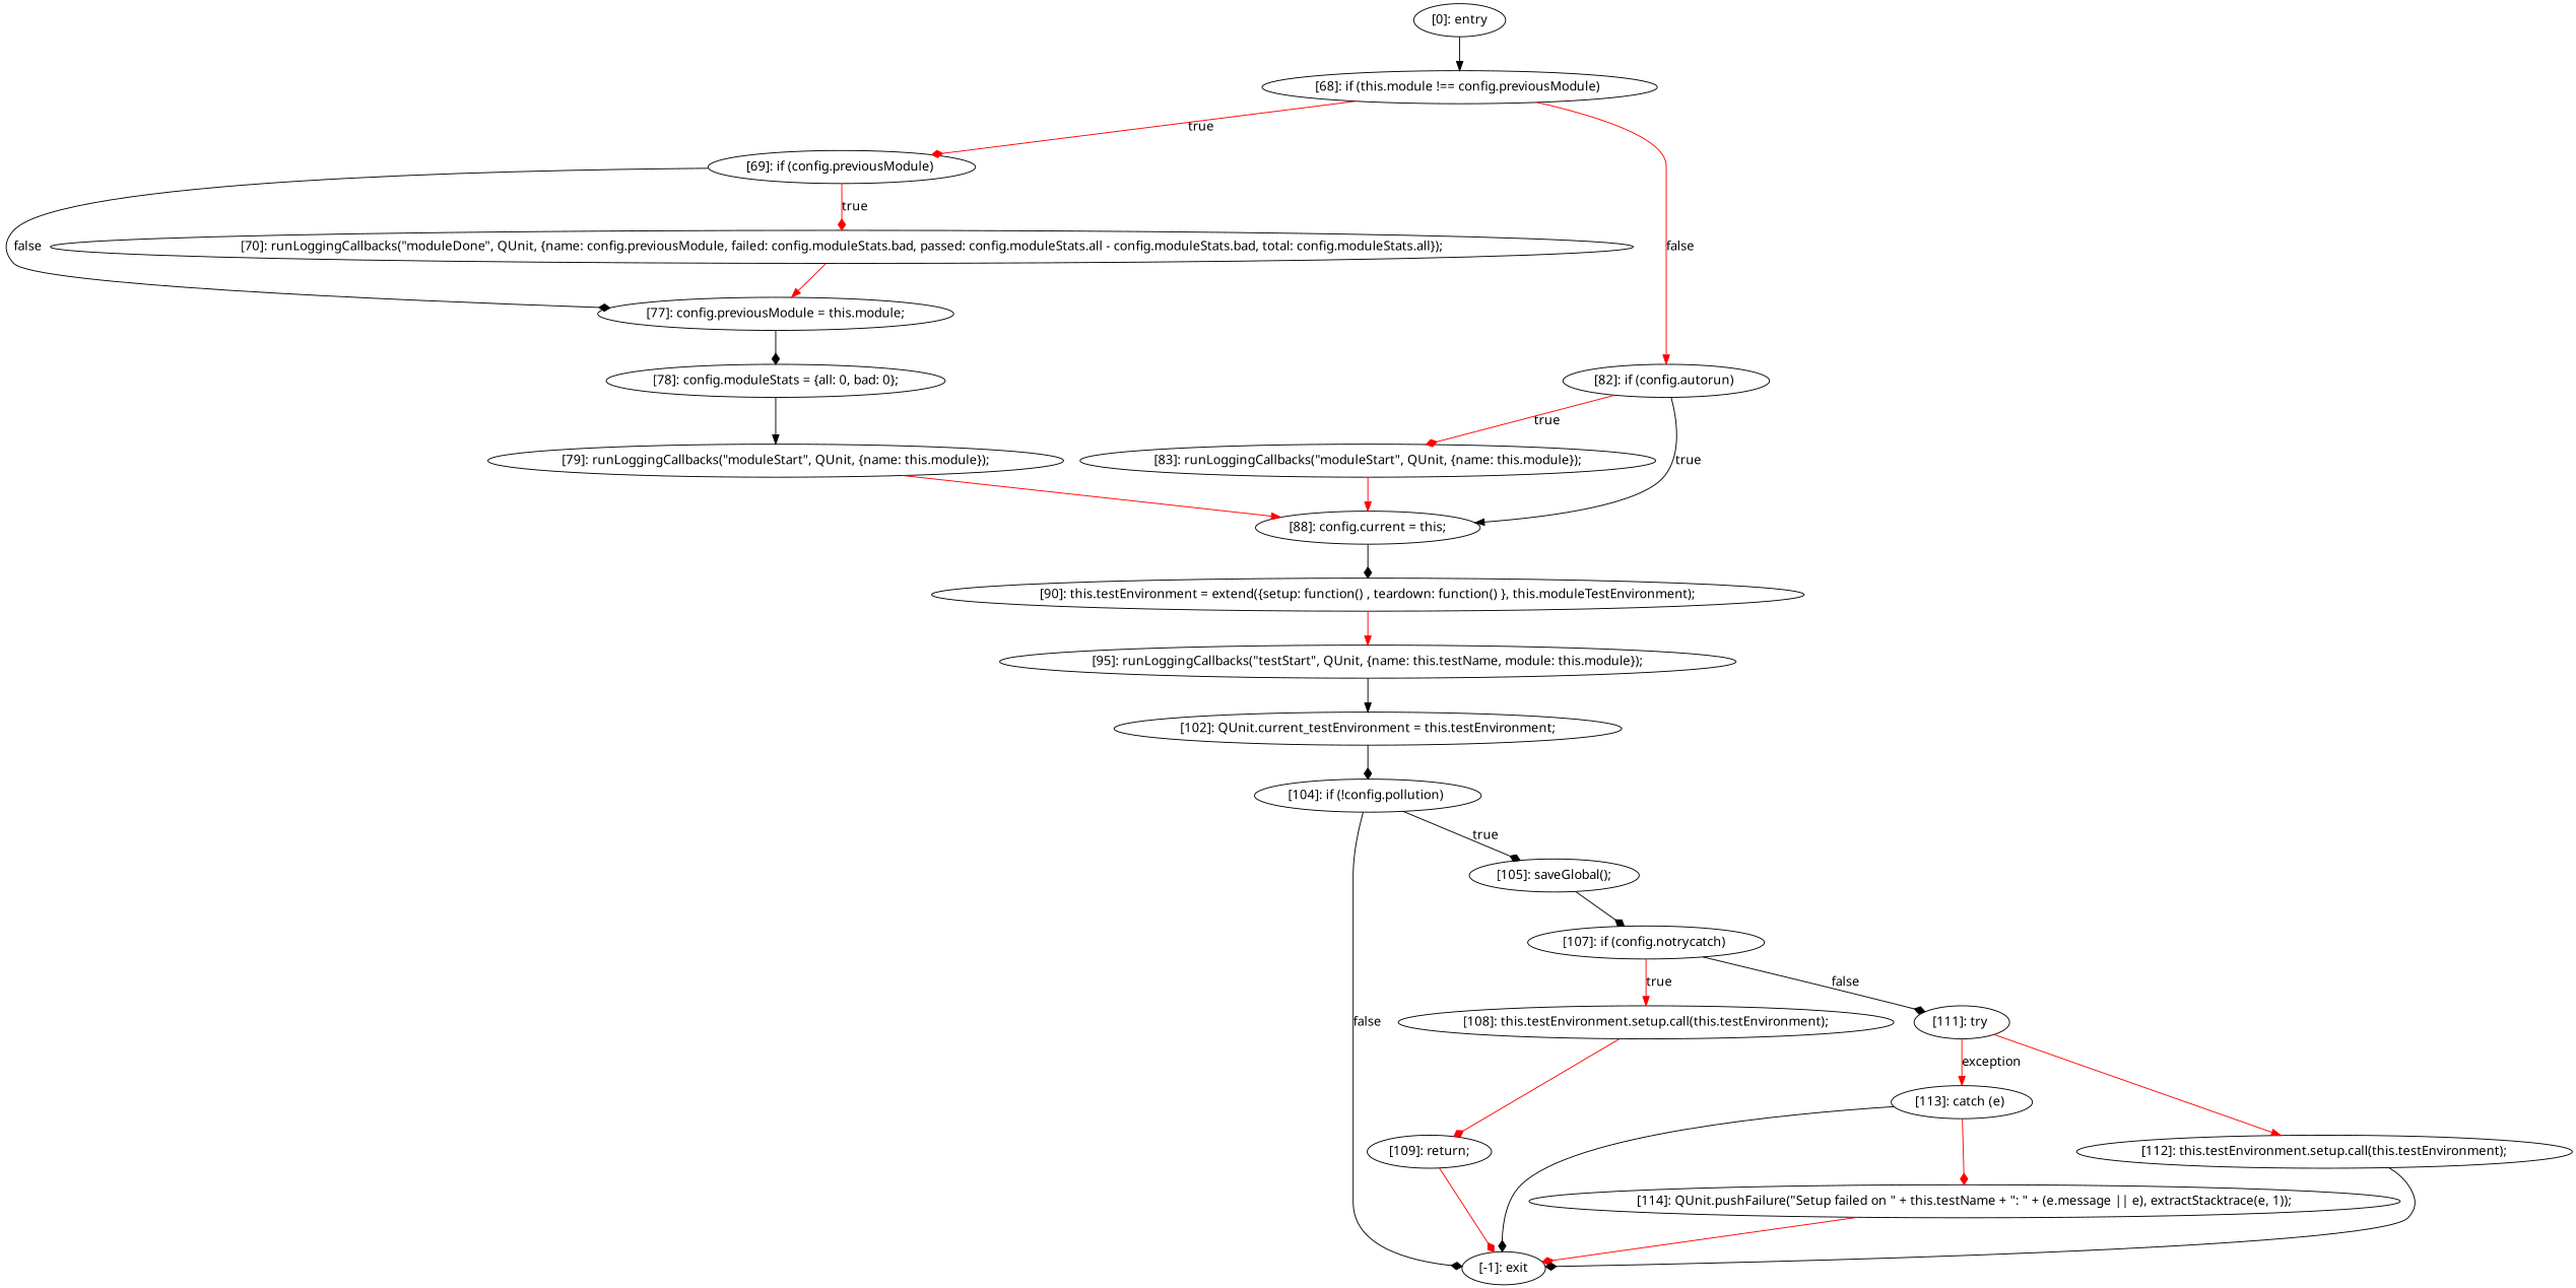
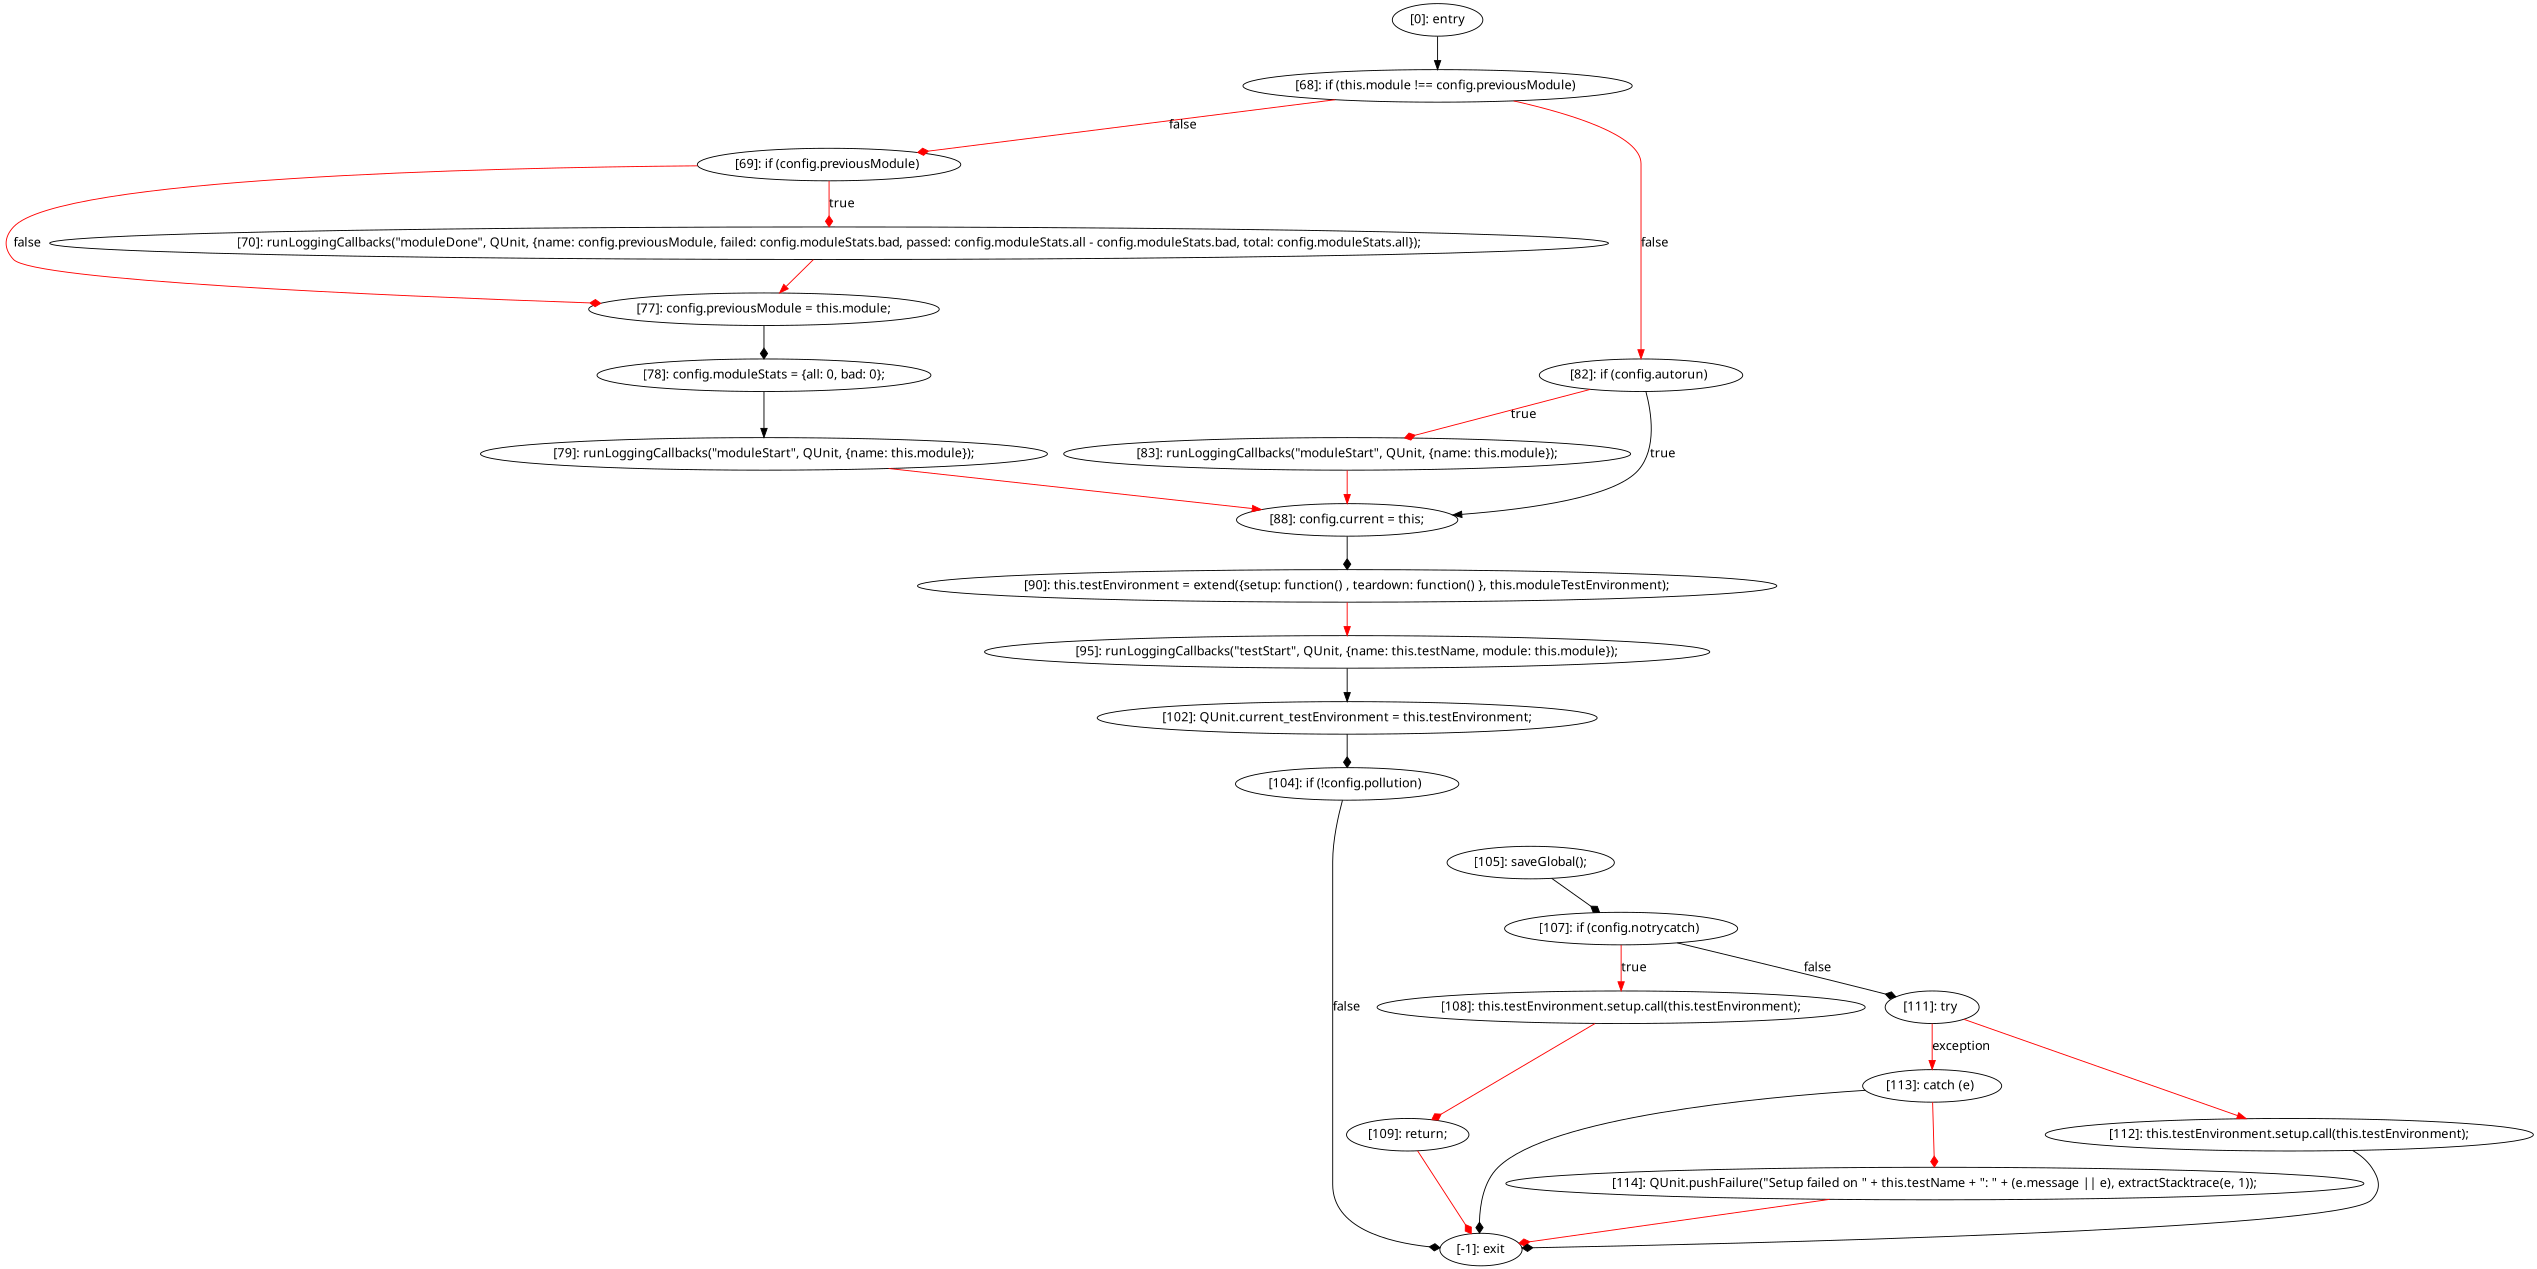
  digraph {
    fontname="Noto Sans"
    node [fontname="Noto Sans"]
    edge [arrowhead=diamond color=red fontname="Noto Sans"]
    n1 [label="[108]: this.testEnvironment.setup.call(this.testEnvironment);\n"]
    n2 [label="[109]: return;\n"]
    n3 [label="[-1]: exit"]
    n4 [label="[83]: runLoggingCallbacks(\"moduleStart\", QUnit, {name: this.module});\n"]
    n5 [label="[88]: config.current = this;\n"]
    n6 [label="[90]: this.testEnvironment = extend({setup: function() , teardown: function() }, this.moduleTestEnvironment);\n"]
    n7 [label="[79]: runLoggingCallbacks(\"moduleStart\", QUnit, {name: this.module});\n"]
    n8 [label="[113]: catch (e) "]
    n9 [label="[114]: QUnit.pushFailure(\"Setup failed on \" + this.testName + \": \" + (e.message || e), extractStacktrace(e, 1));\n"]
    n10 [label="[69]: if (config.previousModule) "]
    n11 [label="[77]: config.previousModule = this.module;\n"]
    n12 [label="[70]: runLoggingCallbacks(\"moduleDone\", QUnit, {name: config.previousModule, failed: config.moduleStats.bad, passed: config.moduleStats.all - config.moduleStats.bad, total: config.moduleStats.all});\n"]
    n13 [label="[78]: config.moduleStats = {all: 0, bad: 0};\n"]
    n14 [label="[68]: if (this.module !== config.previousModule) "]
    n15 [label="[82]: if (config.autorun) "]
    n16 [label="[95]: runLoggingCallbacks(\"testStart\", QUnit, {name: this.testName, module: this.module});\n"]
    n17 [label="[102]: QUnit.current_testEnvironment = this.testEnvironment;\n"]
    n18 [label="[104]: if (!config.pollution) "]
    n19 [label="[107]: if (config.notrycatch) "]
    n20 [label="[111]: try "]
    n21 [label="[112]: this.testEnvironment.setup.call(this.testEnvironment);\n"]
    n22 [label="[105]: saveGlobal();\n"]
    n23 [label="[0]: entry"]
    n1 -> n2
    n2 -> n3
    n4 -> n5 [arrowhead=normal]
    n5 -> n6 [color=black]
    n6 -> n16 [arrowhead=normal]
    n7 -> n5 [arrowhead=normal]
    n8 -> n3 [color=black]
    n8 -> n9
    n9 -> n3
-   n10 -> n11 [color=black label=false]
+   n10 -> n11 [label=false]
    n10 -> n12 [label=true]
    n11 -> n13 [color=black]
    n12 -> n11 [arrowhead=normal]
    n13 -> n7 [arrowhead=normal color=black]
-   n14 -> n10 [label=true]
+   n14 -> n10 [label=false]
    n14 -> n15 [arrowhead=normal label=false]
    n15 -> n4 [label=true]
    n15 -> n5 [arrowhead=normal color=black label=true]
    n16 -> n17 [arrowhead=normal color=black]
    n17 -> n18 [color=black]
    n18 -> n3 [color=black label=false]
-   n18 -> n22 [color=black label=true]
    n19 -> n1 [arrowhead=normal label=true]
    n19 -> n20 [color=black label=false]
    n20 -> n8 [arrowhead=normal label=exception]
    n20 -> n21 [arrowhead=normal]
    n21 -> n3 [color=black]
    n22 -> n19 [color=black]
    n23 -> n14 [arrowhead=normal color=black]
  }
